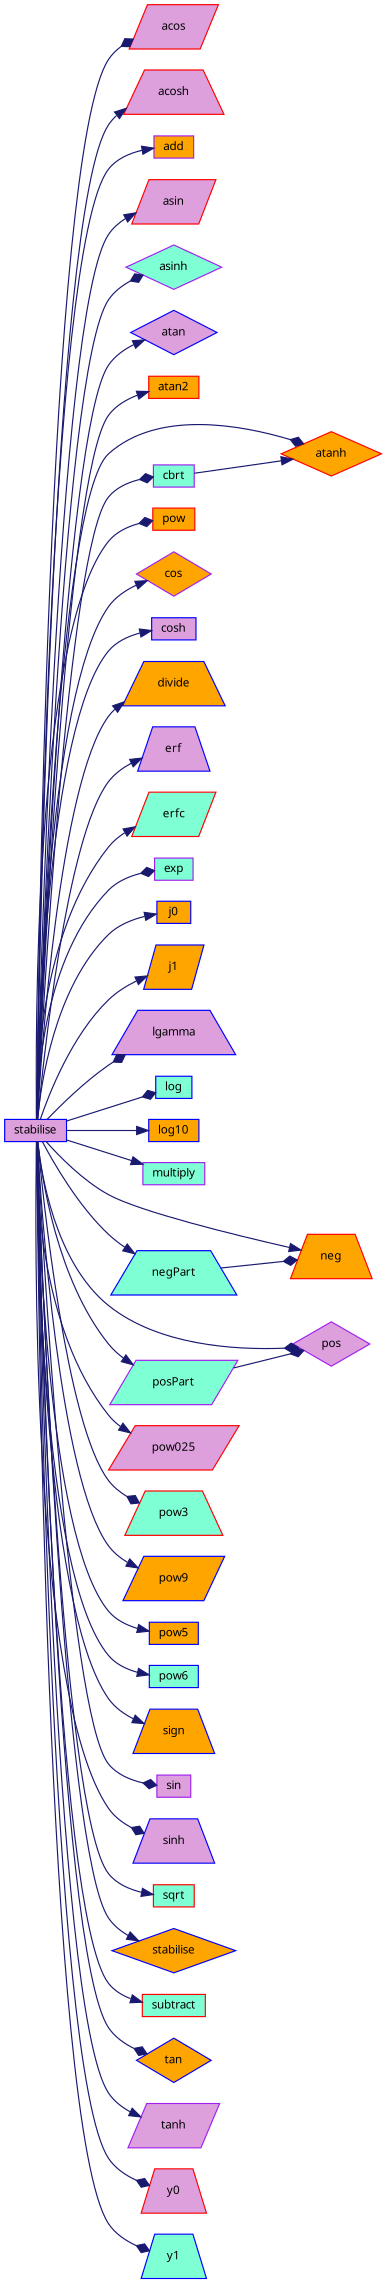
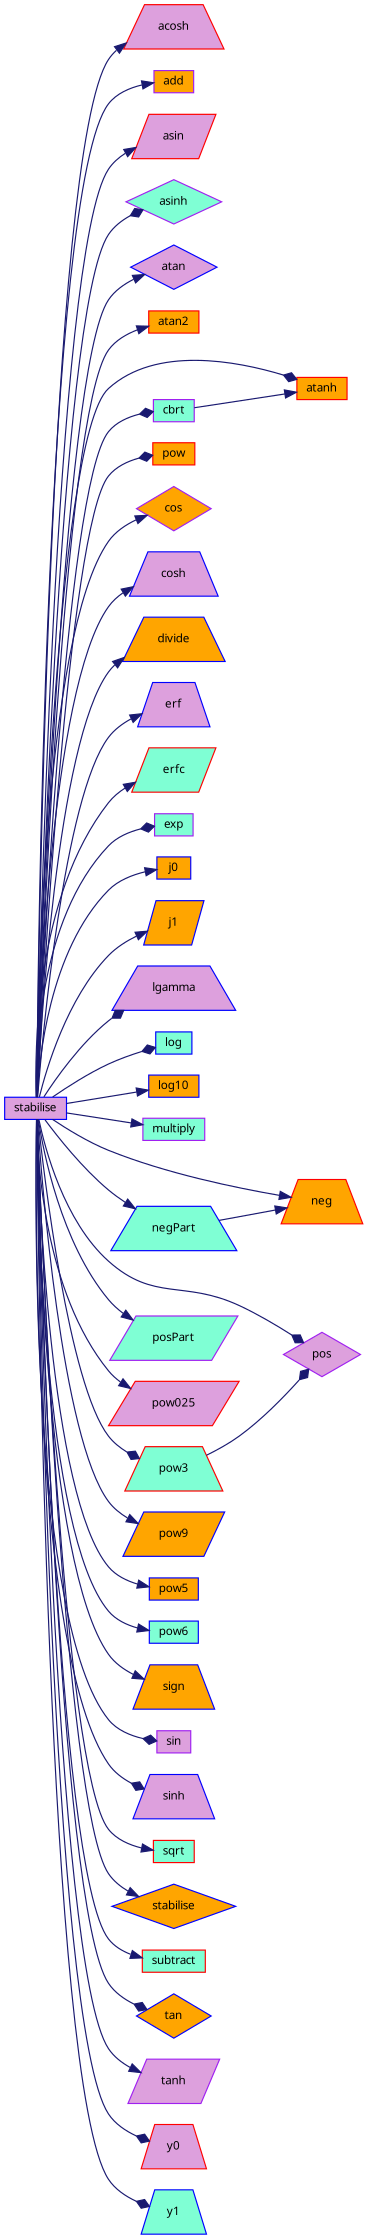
  digraph {
    fontname="Noto Sans"
    rankdir=LR
    node [color=blue fillcolor=orange fontname="Noto Sans" fontsize=10 shape=box style=filled]
    edge [arrowhead=normal color=midnightblue fontname="Noto Sans" fontsize=10 labelfontname=Helvetica labelfontsize=10 style=solid]
    n1 [fillcolor=plum fontcolor=black height=0.2 label=stabilise width=0.4]
-   n2 [color=red fillcolor=plum height=0.2 label=acos shape=parallelogram width=0.4]
    n3 [color=red fillcolor=plum height=0.2 label=acosh shape=trapezium width=0.4]
    n4 [color=purple height=0.2 label=add width=0.4]
    n5 [color=red fillcolor=plum height=0.2 label=asin shape=parallelogram width=0.4]
    n6 [color=purple fillcolor=aquamarine height=0.2 label=asinh shape=diamond width=0.4]
    n7 [fillcolor=plum height=0.2 label=atan shape=diamond width=0.4]
    n8 [color=red height=0.2 label=atan2 width=0.4]
-   n9 [color=red height=0.2 label=atanh shape=diamond width=0.4]
+   n9 [color=red height=0.2 label=atanh width=0.4]
    n10 [color=purple fillcolor=aquamarine height=0.2 label=cbrt width=0.4]
    n11 [color=red height=0.2 label=pow width=0.4]
    n12 [color=purple height=0.2 label=cos shape=diamond width=0.4]
-   n13 [fillcolor=plum height=0.2 label=cosh width=0.4]
+   n13 [fillcolor=plum height=0.2 label=cosh shape=trapezium width=0.4]
    n14 [height=0.2 label=divide shape=trapezium width=0.4]
    n15 [fillcolor=plum height=0.2 label=erf shape=trapezium width=0.4]
    n16 [color=red fillcolor=aquamarine height=0.2 label=erfc shape=parallelogram width=0.4]
    n17 [color=purple fillcolor=aquamarine height=0.2 label=exp width=0.4]
    n18 [height=0.2 label=j0 width=0.4]
    n19 [height=0.2 label=j1 shape=parallelogram width=0.4]
    n20 [fillcolor=plum height=0.2 label=lgamma shape=trapezium width=0.4]
    n21 [fillcolor=aquamarine height=0.2 label=log width=0.4]
    n22 [height=0.2 label=log10 width=0.4]
    n23 [color=purple fillcolor=aquamarine height=0.2 label=multiply width=0.4]
    n24 [color=red height=0.2 label=neg shape=trapezium width=0.4]
    n25 [fillcolor=aquamarine height=0.2 label=negPart shape=trapezium width=0.4]
    n26 [color=purple fillcolor=plum height=0.2 label=pos shape=diamond width=0.4]
    n27 [color=purple fillcolor=aquamarine height=0.2 label=posPart shape=parallelogram width=0.4]
    n28 [color=red fillcolor=plum height=0.2 label=pow025 shape=parallelogram width=0.4]
    n29 [color=red fillcolor=aquamarine height=0.2 label=pow3 shape=trapezium width=0.4]
    n30 [height=0.2 label=pow9 shape=parallelogram width=0.4]
    n31 [height=0.2 label=pow5 width=0.4]
    n32 [fillcolor=aquamarine height=0.2 label=pow6 width=0.4]
    n33 [height=0.2 label=sign shape=trapezium width=0.4]
    n34 [color=purple fillcolor=plum height=0.2 label=sin width=0.4]
    n35 [fillcolor=plum height=0.2 label=sinh shape=trapezium width=0.4]
    n36 [color=red fillcolor=aquamarine height=0.2 label=sqrt width=0.4]
    n37 [height=0.2 label=stabilise shape=diamond width=0.4]
    n38 [color=red fillcolor=aquamarine height=0.2 label=subtract width=0.4]
    n39 [height=0.2 label=tan shape=diamond width=0.4]
    n40 [color=purple fillcolor=plum height=0.2 label=tanh shape=parallelogram width=0.4]
    n41 [color=red fillcolor=plum height=0.2 label=y0 shape=trapezium width=0.4]
    n42 [fillcolor=aquamarine height=0.2 label=y1 shape=trapezium width=0.4]
-   n1 -> n2 [arrowhead=diamond]
    n1 -> n3
    n1 -> n4
    n1 -> n5
    n1 -> n6 [arrowhead=diamond]
    n1 -> n7
    n1 -> n8
    n1 -> n9 [arrowhead=diamond]
    n1 -> n10 [arrowhead=diamond]
    n1 -> n11 [arrowhead=diamond]
    n1 -> n12
    n1 -> n13
    n1 -> n14
    n1 -> n15
    n1 -> n16
    n1 -> n17 [arrowhead=diamond]
    n1 -> n18
    n1 -> n19
    n1 -> n20 [arrowhead=diamond]
    n1 -> n21 [arrowhead=diamond]
    n1 -> n22
    n1 -> n23
    n1 -> n24
    n1 -> n25
    n1 -> n26 [arrowhead=diamond]
    n1 -> n27
    n1 -> n28
    n1 -> n29 [arrowhead=diamond]
    n1 -> n30
    n1 -> n31
    n1 -> n32
    n1 -> n33
    n1 -> n34 [arrowhead=diamond]
    n1 -> n35 [arrowhead=diamond]
    n1 -> n36
    n1 -> n37
    n1 -> n38
    n1 -> n39 [arrowhead=diamond]
    n1 -> n40
    n1 -> n41 [arrowhead=diamond]
    n1 -> n42 [arrowhead=diamond]
    n10 -> n9
-   n25 -> n24 [arrowhead=diamond]
-   n27 -> n26 [arrowhead=diamond]
+   n25 -> n24
+   n29 -> n26 [arrowhead=diamond]
  }
